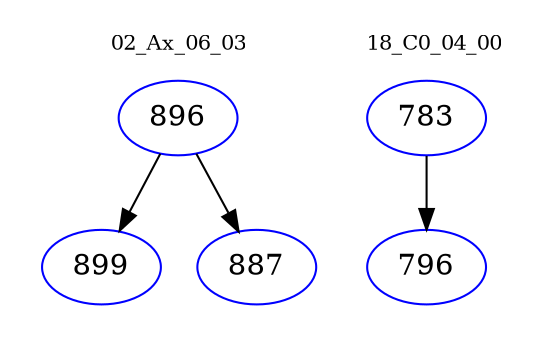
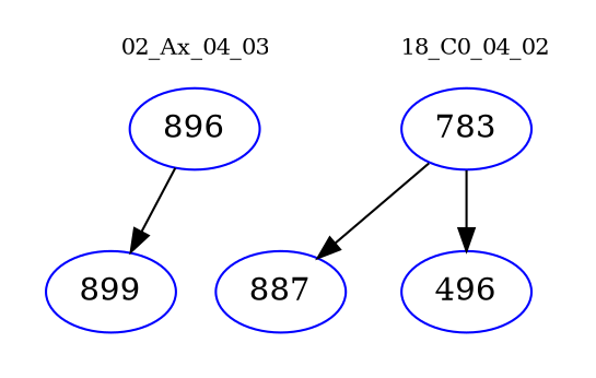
  digraph {
    node [color=blue]
    edge [color=black]
    n1 [label=896]
    n2 [label=887]
    n3 [label=899]
    n4 [label=783]
-   n5 [label=796]
+   n5 [label=496]
    subgraph cluster_1 {
      color=white
      fontsize=10
-     label="02_Ax_06_03"
+     label="02_Ax_04_03"
      n1
      n2
      n3
    }
    subgraph cluster_2 {
      color=white
      fontsize=10
-     label="18_C0_04_00"
+     label="18_C0_04_02"
      n4
      n5
    }
-   n1 -> n2
+   n4 -> n2
    n1 -> n3
    n4 -> n5
  }
